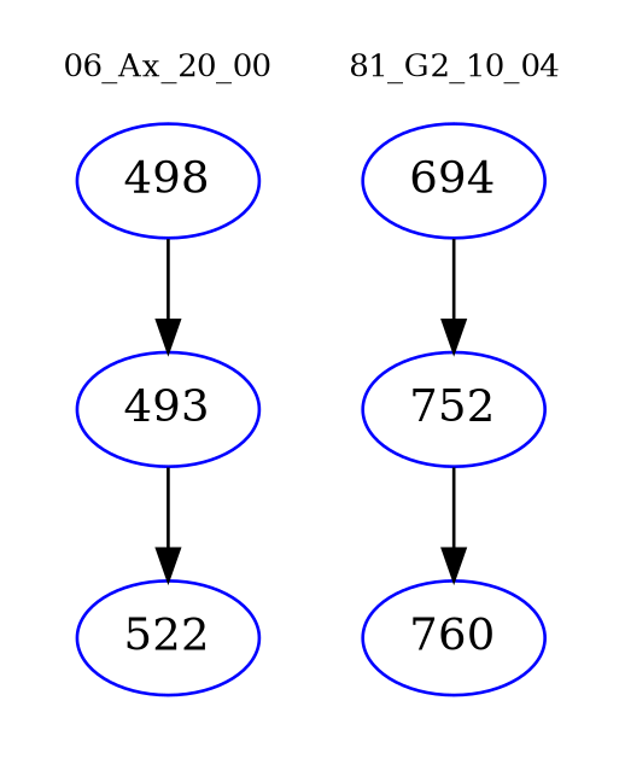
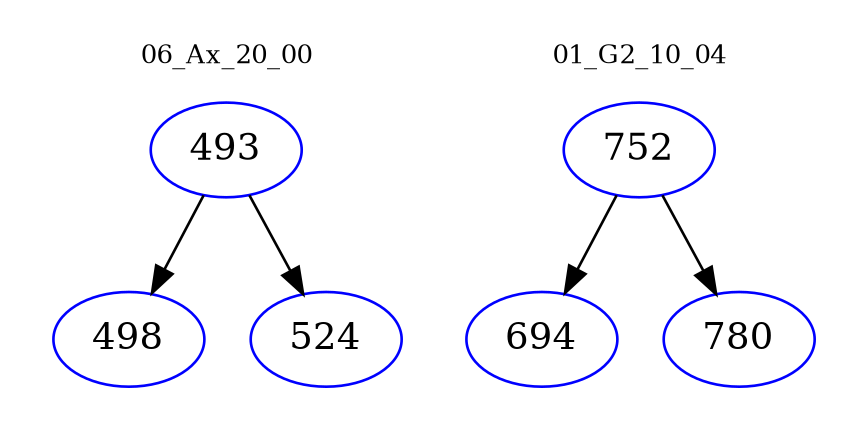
  digraph {
    node [color=blue]
    edge [color=black]
    n1 [label=498]
    n2 [label=493]
-   n3 [label=522]
+   n3 [label=524]
    n4 [label=752]
    n5 [label=694]
-   n6 [label=760]
+   n6 [label=780]
    subgraph cluster_1 {
      color=white
      fontsize=10
      label="06_Ax_20_00"
      n1
      n2
      n3
    }
    subgraph cluster_2 {
      color=white
      fontsize=10
-     label="81_G2_10_04"
+     label="01_G2_10_04"
      n4
      n5
      n6
    }
-   n1 -> n2
+   n2 -> n1
    n2 -> n3
-   n5 -> n4
+   n4 -> n5
    n4 -> n6
  }
